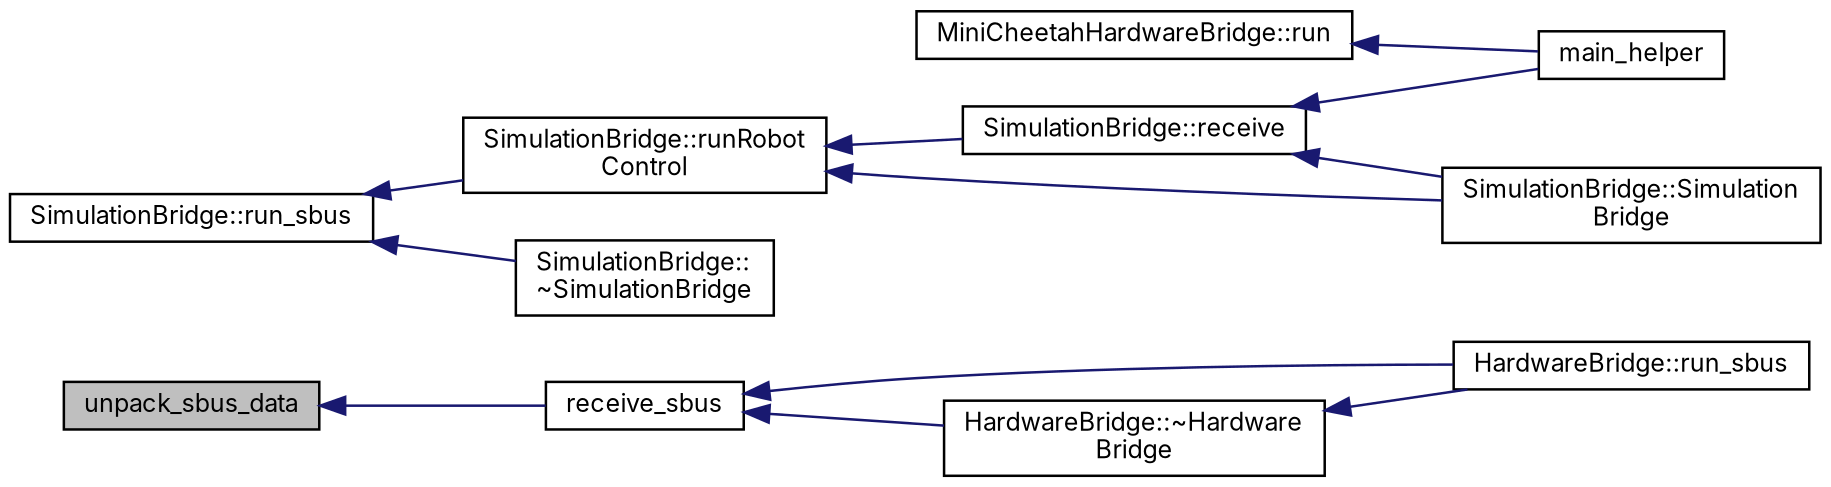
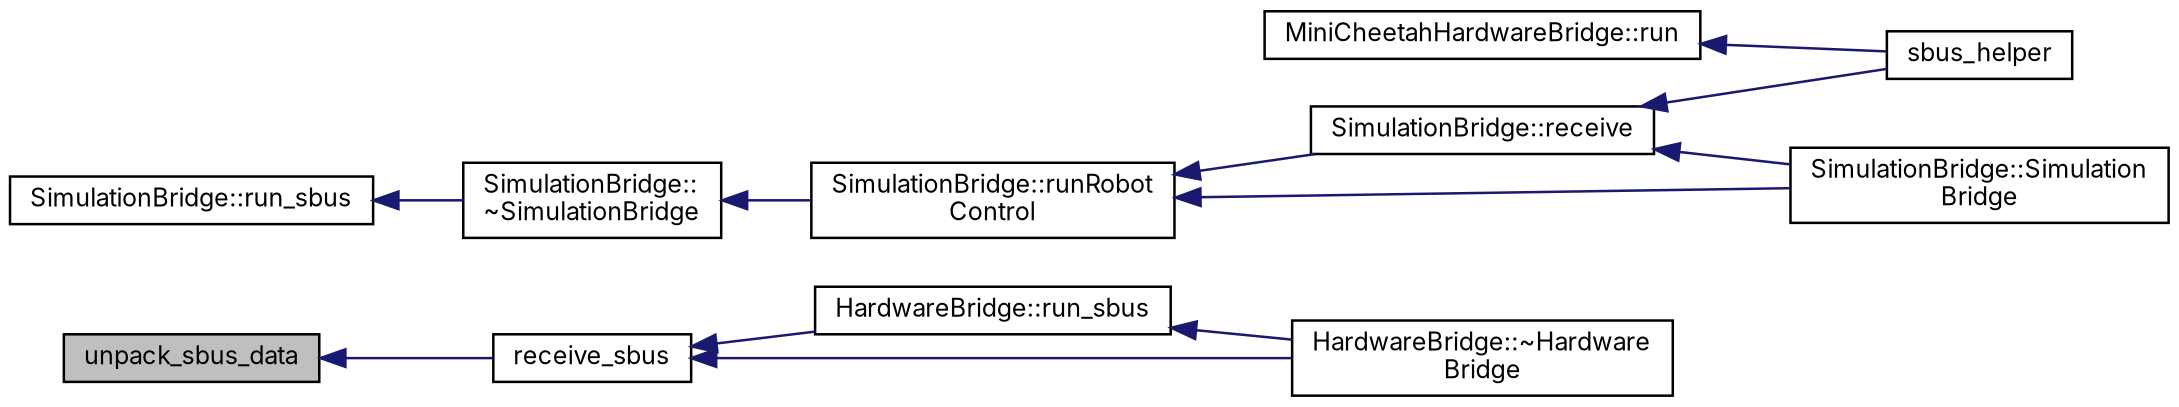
  digraph {
    fontname=Inter
    rankdir=LR
    node [color=black fillcolor=white fontname=Inter fontsize=10 shape=record style=filled]
    edge [color=midnightblue dir=back fontname=Inter fontsize=10 labelfontname=FreeSans labelfontsize=10 style=solid]
    n1 [fillcolor=grey75 fontcolor=black height=0.2 label=unpack_sbus_data width=0.4]
    n2 [height=0.2 label=receive_sbus width=0.4]
    n3 [height=0.2 label="HardwareBridge::run_sbus" width=0.4]
    n4 [height=0.2 label="HardwareBridge::~Hardware\lBridge" width=0.4]
    n5 [height=0.2 label="SimulationBridge::run_sbus" width=0.4]
    n6 [height=0.2 label="SimulationBridge::runRobot\lControl" width=0.4]
    n7 [height=0.2 label="SimulationBridge::\l~SimulationBridge" width=0.4]
    n8 [height=0.2 label="MiniCheetahHardwareBridge::run" width=0.4]
-   n9 [height=0.2 label=main_helper width=0.4]
+   n9 [height=0.2 label=sbus_helper width=0.4]
    n10 [height=0.2 label="SimulationBridge::receive" width=0.4]
    n11 [height=0.2 label="SimulationBridge::Simulation\lBridge" width=0.4]
    n1 -> n2
    n2 -> n3
    n2 -> n4
-   n4 -> n3
-   n5 -> n6
+   n3 -> n4
+   n7 -> n6
    n5 -> n7
    n6 -> n10
    n6 -> n11
    n8 -> n9
    n10 -> n9
    n10 -> n11
  }
